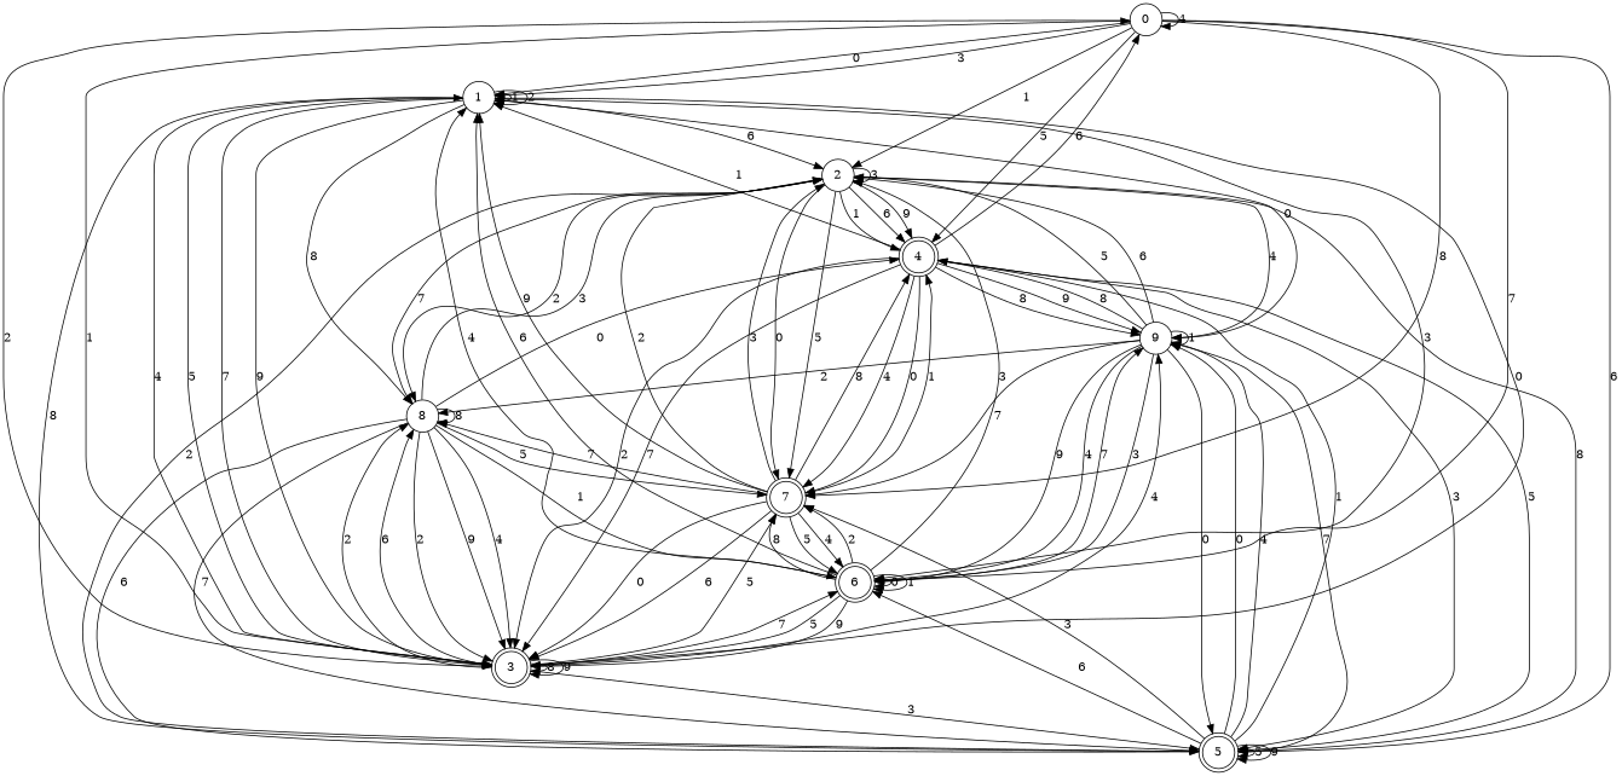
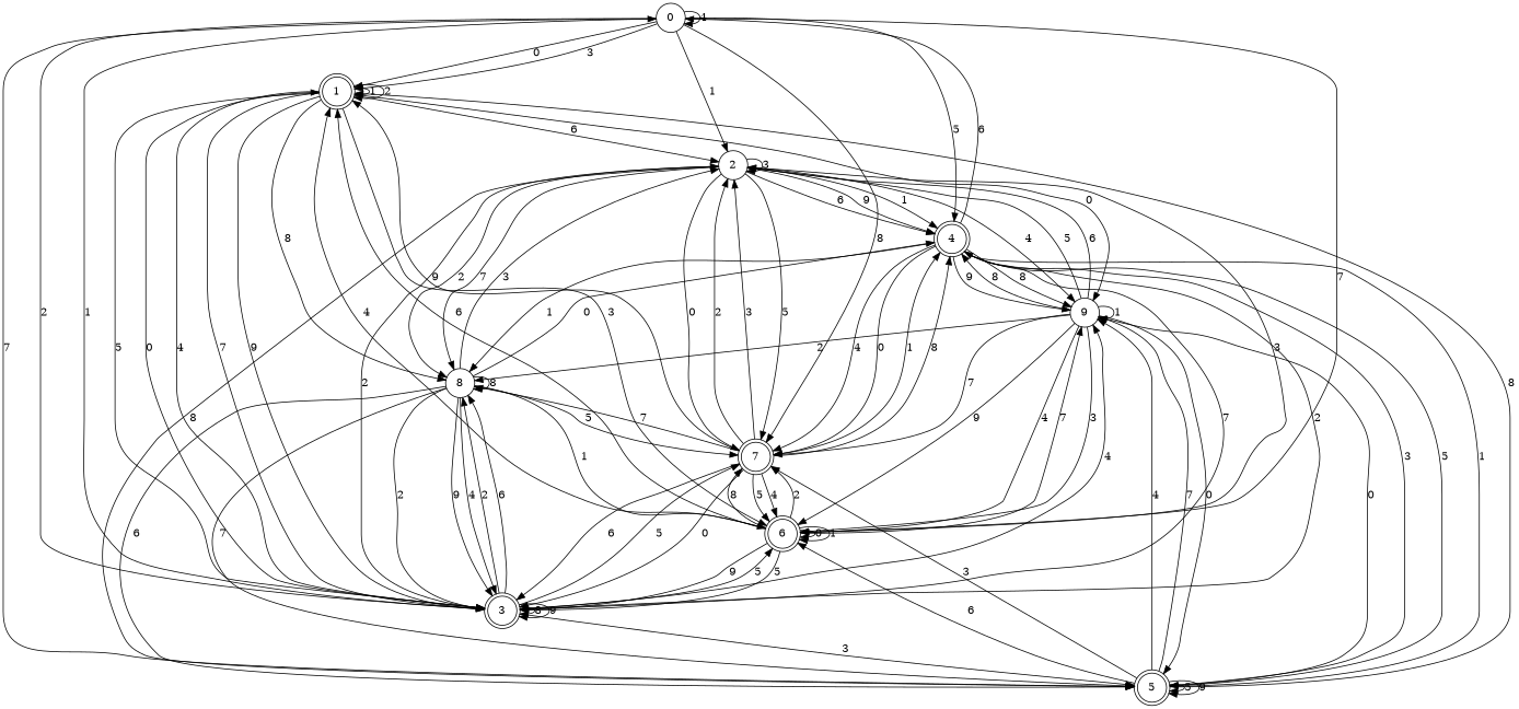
  digraph {
    node [shape=circle]
    n1 [label=0]
-   n2 [label=1]
+   n2 [label=1 shape=doublecircle]
    n3 [label=2]
    n4 [label=3 shape=doublecircle]
    n5 [label=4 shape=doublecircle]
    n6 [label=5 shape=doublecircle]
    n7 [label=6 shape=doublecircle]
    n8 [label=7 shape=doublecircle]
    n9 [label=8]
    n10 [label=9]
    n1 -> n1 [label=4]
    n1 -> n2 [label=0]
    n1 -> n2 [label=3]
    n1 -> n3 [label=1]
    n1 -> n4 [label=2]
    n1 -> n5 [label=5]
-   n1 -> n6 [label=6]
+   n1 -> n6 [label=7]
    n1 -> n7 [label=7]
    n1 -> n8 [label=8]
    n2 -> n2 [label=1]
    n2 -> n2 [label=2]
    n2 -> n3 [label=6]
    n2 -> n4 [label=4]
    n2 -> n4 [label=5]
    n2 -> n4 [label=7]
    n2 -> n4 [label=9]
    n2 -> n7 [label=3]
    n2 -> n9 [label=8]
    n2 -> n10 [label=0]
    n3 -> n3 [label=3]
    n3 -> n5 [label=1]
    n3 -> n5 [label=6]
    n3 -> n5 [label=9]
    n3 -> n6 [label=8]
    n3 -> n8 [label=0]
    n3 -> n8 [label=5]
    n3 -> n9 [label=2]
    n3 -> n9 [label=7]
    n3 -> n10 [label=4]
    n4 -> n1 [label=1]
    n4 -> n2 [label=0]
    n4 -> n4 [label=8]
    n4 -> n4 [label=9]
    n4 -> n6 [label=3]
-   n4 -> n7 [label=7]
+   n4 -> n7 [label=5]
    n4 -> n8 [label=5]
    n4 -> n9 [label=2]
    n4 -> n9 [label=6]
    n4 -> n10 [label=4]
    n5 -> n1 [label=6]
    n5 -> n4 [label=2]
    n5 -> n4 [label=7]
    n5 -> n6 [label=3]
    n5 -> n6 [label=5]
    n5 -> n8 [label=0]
    n5 -> n8 [label=4]
-   n5 -> n2 [label=1]
+   n5 -> n9 [label=1]
    n5 -> n10 [label=8]
    n5 -> n10 [label=9]
    n6 -> n2 [label=8]
-   n6 -> n3 [label=2]
+   n4 -> n3 [label=2]
    n6 -> n5 [label=1]
    n6 -> n6 [label=5]
    n6 -> n6 [label=9]
    n6 -> n7 [label=6]
    n6 -> n8 [label=3]
    n6 -> n10 [label=0]
    n6 -> n10 [label=4]
    n6 -> n10 [label=7]
    n7 -> n2 [label=4]
    n7 -> n2 [label=6]
    n7 -> n3 [label=3]
    n7 -> n4 [label=5]
    n7 -> n4 [label=9]
    n7 -> n7 [label=0]
    n7 -> n7 [label=1]
    n7 -> n8 [label=2]
    n7 -> n8 [label=8]
    n7 -> n10 [label=7]
    n8 -> n2 [label=9]
    n8 -> n3 [label=2]
    n8 -> n3 [label=3]
    n8 -> n4 [label=0]
    n8 -> n4 [label=6]
    n8 -> n5 [label=1]
    n8 -> n5 [label=8]
    n8 -> n7 [label=4]
    n8 -> n7 [label=5]
    n8 -> n9 [label=7]
    n9 -> n3 [label=3]
    n9 -> n4 [label=2]
    n9 -> n4 [label=4]
    n9 -> n4 [label=9]
    n9 -> n5 [label=0]
    n9 -> n6 [label=6]
    n9 -> n6 [label=7]
    n9 -> n7 [label=1]
    n9 -> n8 [label=5]
    n9 -> n9 [label=8]
    n10 -> n3 [label=5]
    n10 -> n3 [label=6]
    n10 -> n5 [label=8]
    n10 -> n6 [label=0]
    n10 -> n7 [label=3]
    n10 -> n7 [label=4]
    n10 -> n7 [label=9]
    n10 -> n8 [label=7]
    n10 -> n9 [label=2]
    n10 -> n10 [label=1]
  }
